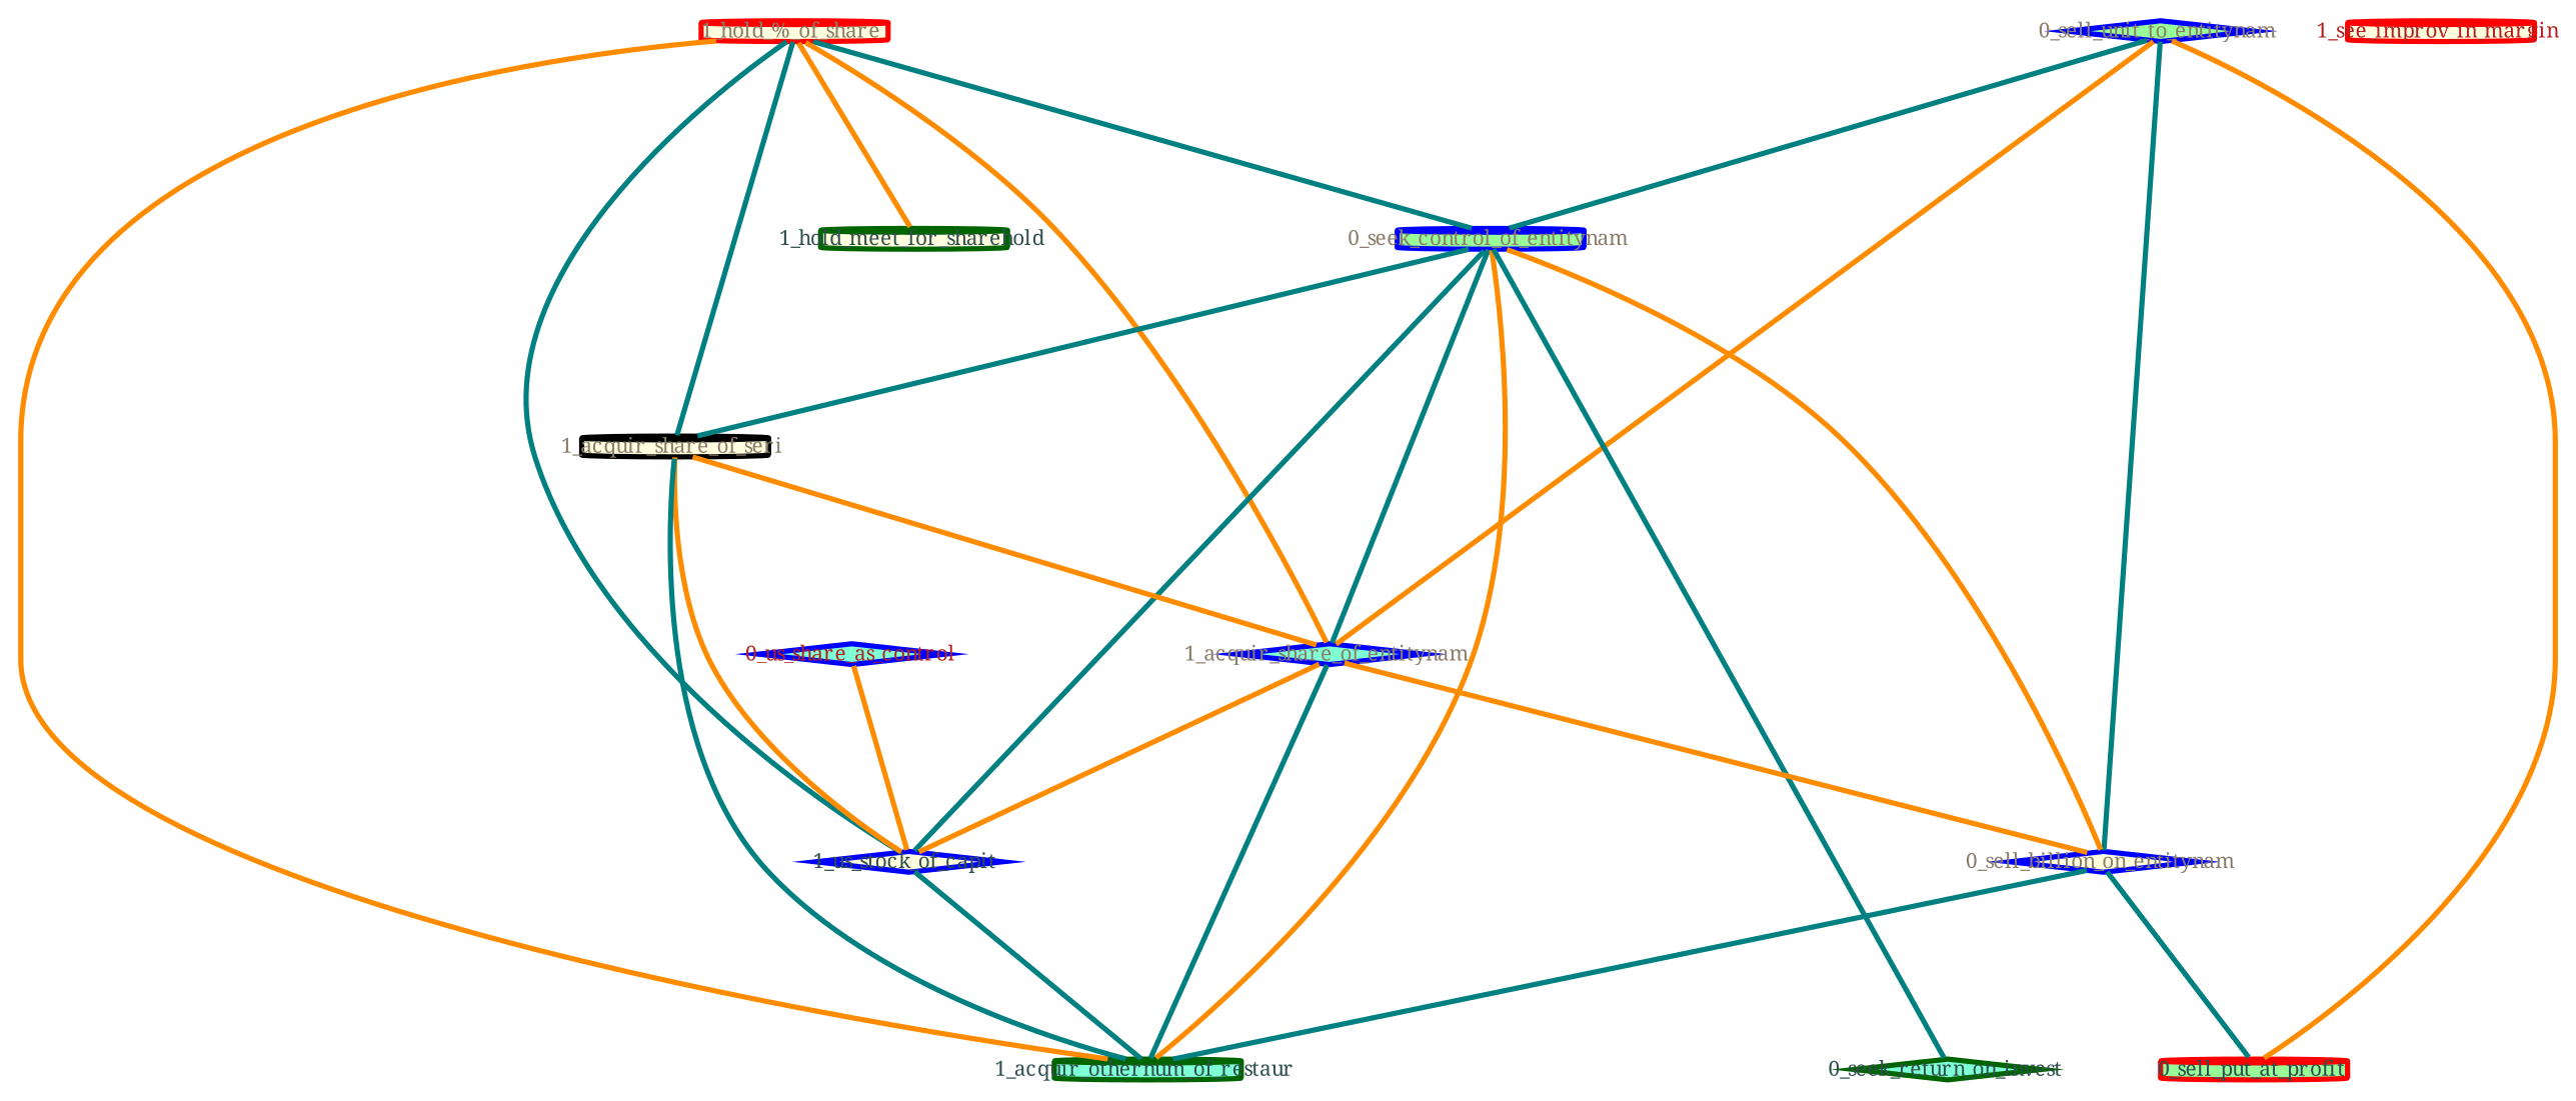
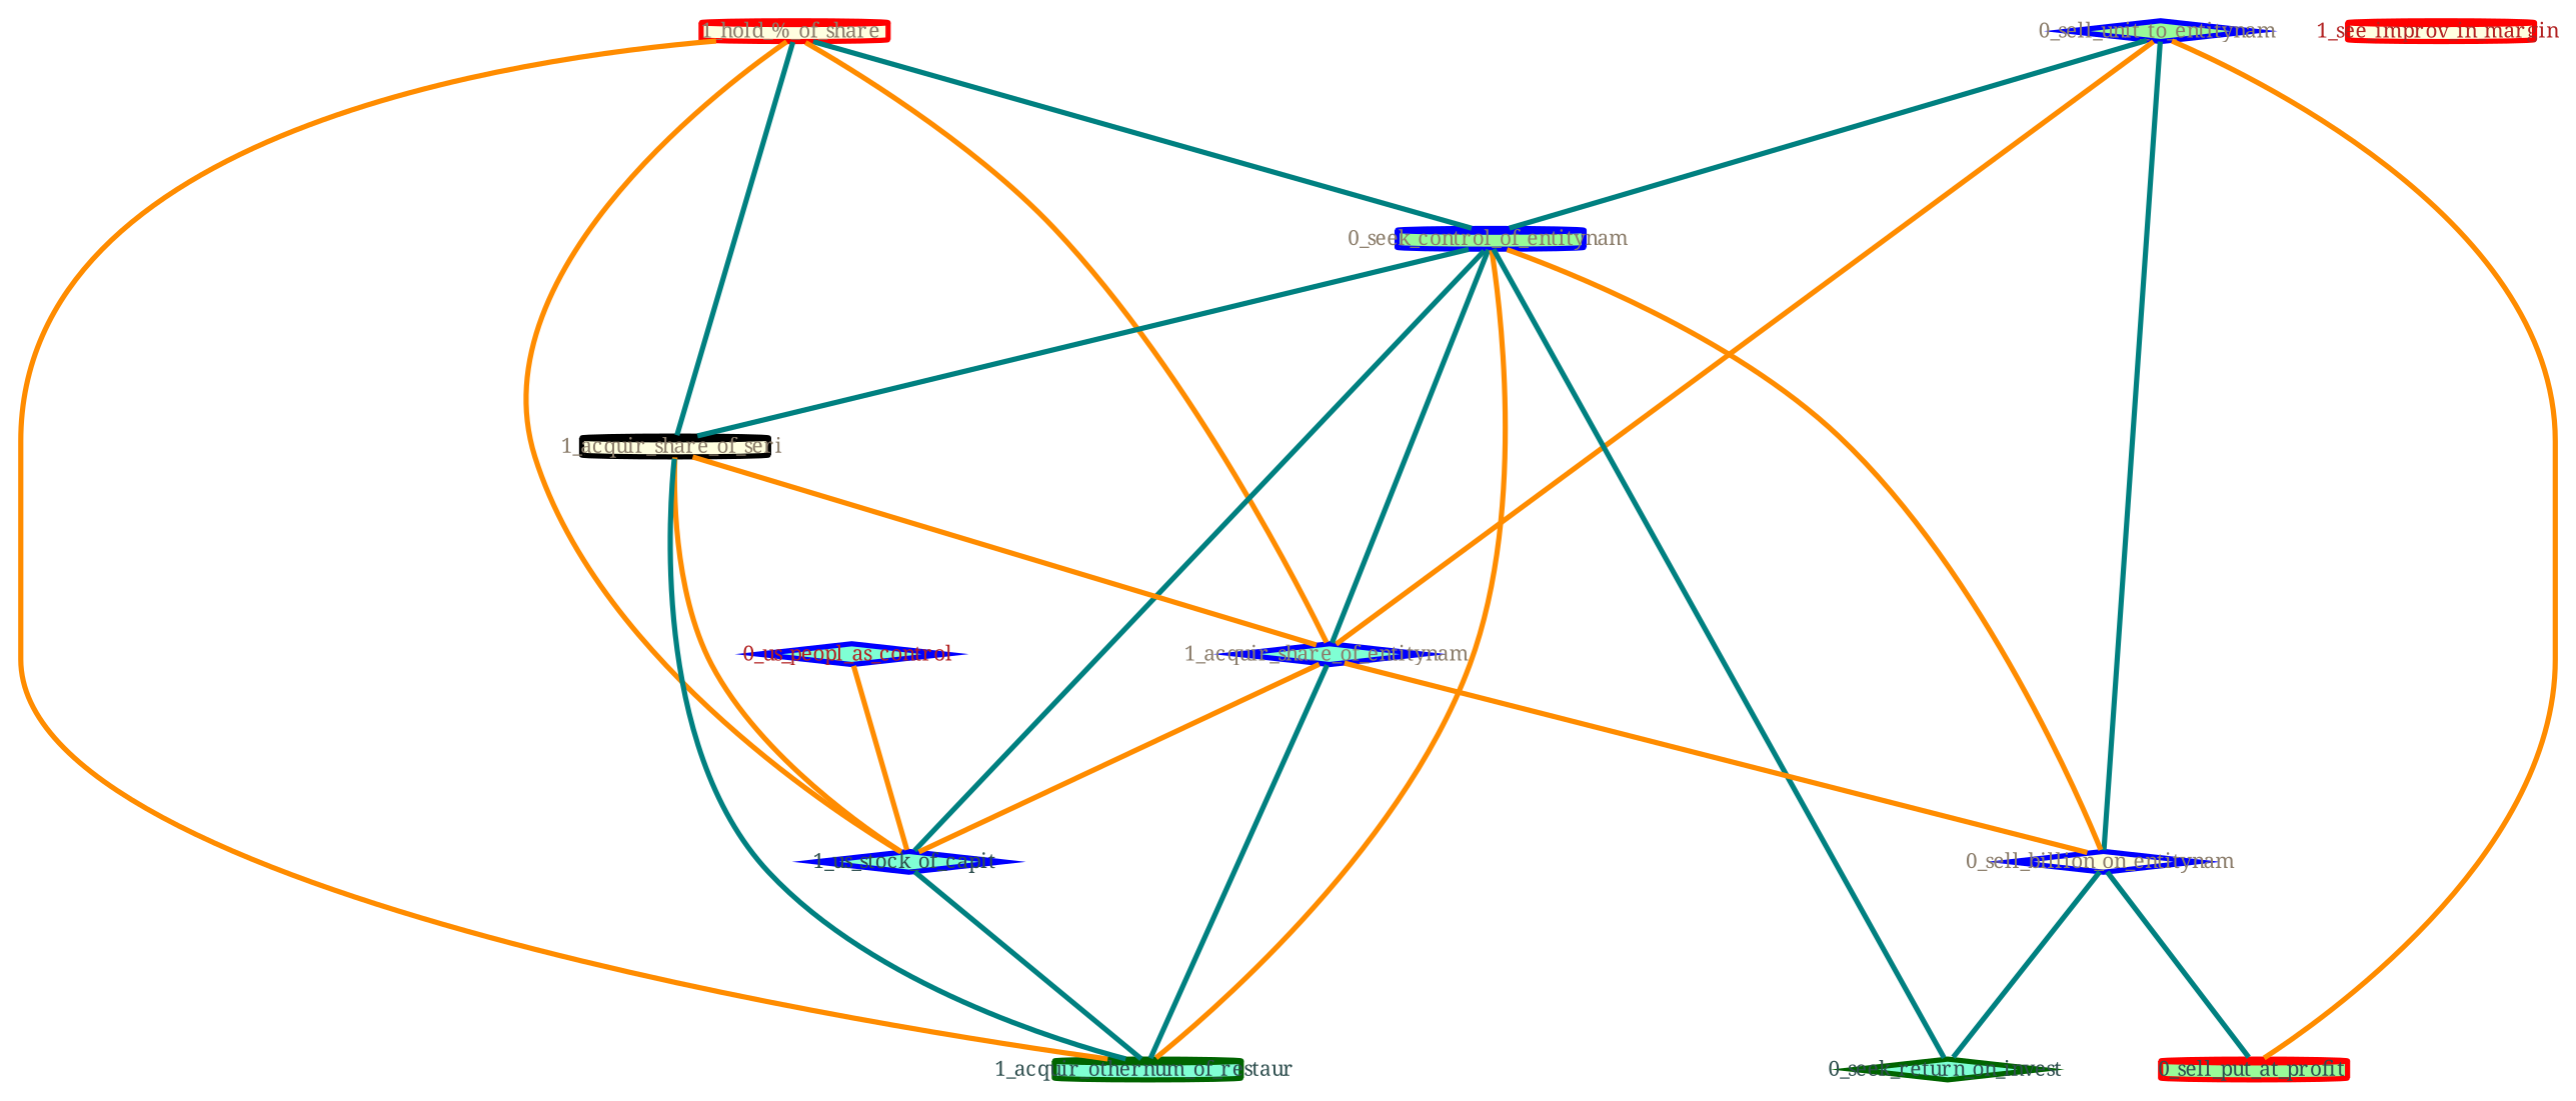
  graph {
    fontname="Noto Serif"
    node [color=blue fillcolor=lightyellow fixedsize=true fontcolor="#8b7d6b" fontname="Noto Serif" fontsize=4 shape=cylinder style=filled]
    edge [color=teal fontname="Noto Serif" w=1]
    "1_hold_%_of_share " [color=red height=.06 width=.5]
    "0_sell_unit_to_entitynam " [fillcolor=palegreen height=.06 shape=diamond width=.5]
    "0_seek_control_of_entitynam " [fillcolor=palegreen height=.06 width=.5]
    "1_acquir_share_of_seri " [color=black height=.06 width=.5]
    "1_acquir_share_of_entitynam " [fillcolor=aquamarine height=.06 shape=diamond width=.5]
    "0_sell_billion_on_entitynam " [height=.06 shape=diamond width=.5]
-   "0_us_peopl_as_control " [fillcolor=aquamarine fontcolor="#b22222" height=.06 shape=diamond width=.5 label="0_us_share_as_control"]
+   "0_us_peopl_as_control " [fillcolor=aquamarine fontcolor="#b22222" height=.06 shape=diamond width=.5]
    "1_see_improv_in_margin " [color=red fontcolor="#b22222" height=.06 width=.5]
-   "1_us_stock_of_capit " [fontcolor="#2f4f4f" height=.06 shape=diamond width=.5]
-   "1_hold_meet_for_sharehold " [color=darkgreen fontcolor="#2f4f4f" height=.06 width=.5]
+   "1_us_stock_of_capit " [fillcolor=aquamarine fontcolor="#2f4f4f" height=.06 shape=diamond width=.5]
    "1_acquir_othernum_of_restaur " [color=darkgreen fillcolor=aquamarine fontcolor="#2f4f4f" height=.06 width=.5]
    "0_sell_put_at_profit " [color=red fillcolor=palegreen fontcolor="#2f4f4f" height=.06 width=.5]
    "0_seek_return_on_invest " [color=darkgreen fillcolor=aquamarine fontcolor="#2f4f4f" height=.06 shape=diamond width=.5]
    subgraph sub_1 {
      "1_hold_%_of_share "
      "0_sell_unit_to_entitynam "
      "0_seek_control_of_entitynam "
      "1_acquir_share_of_seri "
      "1_acquir_share_of_entitynam "
      "0_sell_billion_on_entitynam "
    }
    subgraph sub_2 {
      "0_us_peopl_as_control "
      "1_see_improv_in_margin "
    }
    "1_hold_%_of_share " -- "0_seek_control_of_entitynam "
    "1_hold_%_of_share " -- "1_acquir_share_of_seri "
    "1_hold_%_of_share " -- "1_acquir_share_of_entitynam " [color=darkorange]
-   "1_hold_%_of_share " -- "1_us_stock_of_capit "
-   "1_hold_%_of_share " -- "1_hold_meet_for_sharehold " [color=darkorange]
+   "1_hold_%_of_share " -- "1_us_stock_of_capit " [color=darkorange]
    "1_hold_%_of_share " -- "1_acquir_othernum_of_restaur " [color=darkorange]
    "0_sell_unit_to_entitynam " -- "0_seek_control_of_entitynam "
    "0_sell_unit_to_entitynam " -- "1_acquir_share_of_entitynam " [color=darkorange]
    "0_sell_unit_to_entitynam " -- "0_sell_billion_on_entitynam " [w=2]
    "0_sell_unit_to_entitynam " -- "0_sell_put_at_profit " [color=darkorange]
    "0_seek_control_of_entitynam " -- "1_acquir_share_of_seri "
    "0_seek_control_of_entitynam " -- "1_acquir_share_of_entitynam " [w=2]
    "0_seek_control_of_entitynam " -- "0_sell_billion_on_entitynam " [color=darkorange]
    "0_seek_control_of_entitynam " -- "1_us_stock_of_capit "
    "0_seek_control_of_entitynam " -- "1_acquir_othernum_of_restaur " [color=darkorange]
    "0_seek_control_of_entitynam " -- "0_seek_return_on_invest "
    "1_acquir_share_of_seri " -- "1_acquir_share_of_entitynam " [color=darkorange w=3]
    "1_acquir_share_of_seri " -- "1_us_stock_of_capit " [color=darkorange]
    "1_acquir_share_of_seri " -- "1_acquir_othernum_of_restaur " [w=2]
    "1_acquir_share_of_entitynam " -- "0_sell_billion_on_entitynam " [color=darkorange]
    "1_acquir_share_of_entitynam " -- "1_us_stock_of_capit " [color=darkorange]
    "1_acquir_share_of_entitynam " -- "1_acquir_othernum_of_restaur " [w=2]
    "0_sell_billion_on_entitynam " -- "0_sell_put_at_profit "
-   "0_sell_billion_on_entitynam " -- "1_acquir_othernum_of_restaur "
+   "0_sell_billion_on_entitynam " -- "0_seek_return_on_invest "
    "0_us_peopl_as_control " -- "1_us_stock_of_capit " [color=darkorange]
    "1_us_stock_of_capit " -- "1_acquir_othernum_of_restaur "
  }
